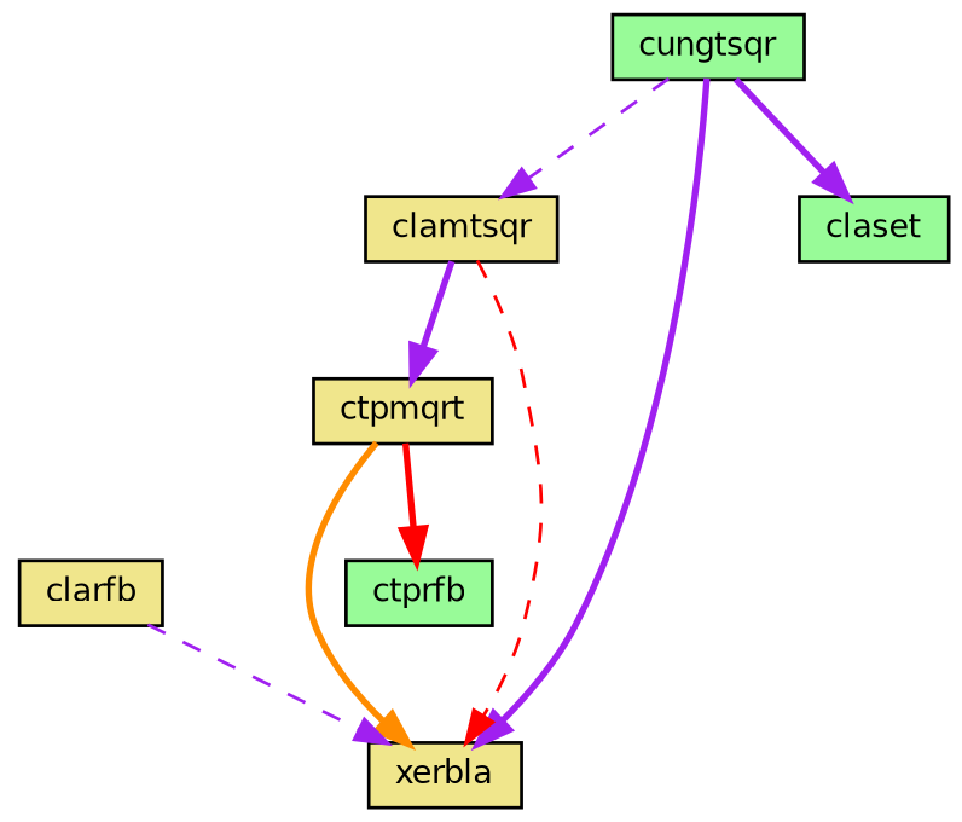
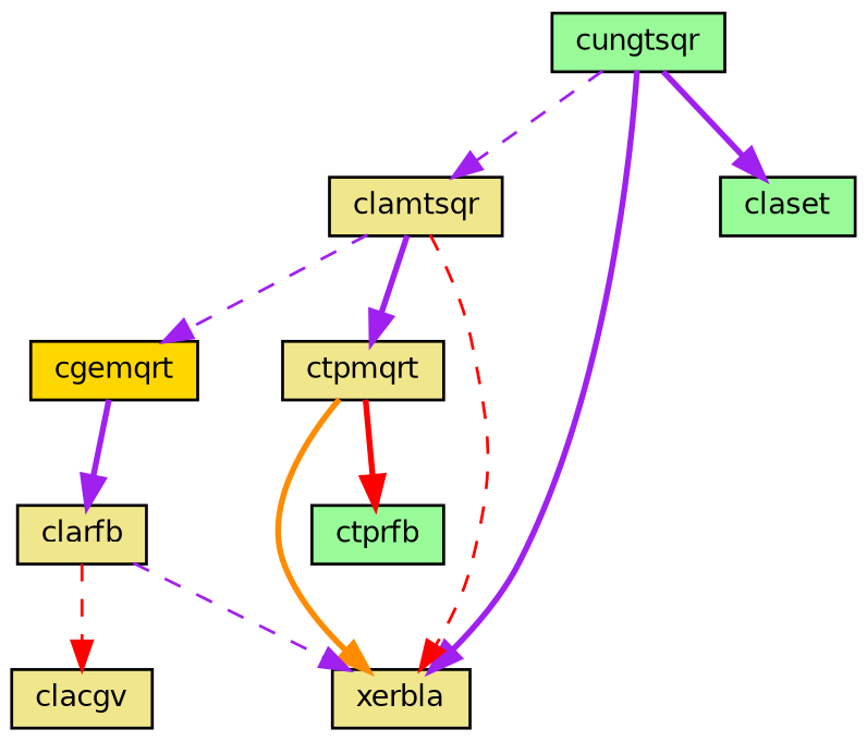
  digraph {
    rankdir=TB
    node [color=black fillcolor=khaki fontname=Helvetica fontsize=10 shape=record style=filled]
    edge [color=purple fontname=Helvetica fontsize=10 labelfontname=Helvetica labelfontsize=10 style=bold]
    n1 [fillcolor=palegreen fontcolor=black height=0.2 label=cungtsqr width=0.4]
    n2 [height=0.2 label=clamtsqr width=0.4]
    n3 [height=0.2 label=xerbla width=0.4]
    n4 [fillcolor=palegreen height=0.2 label=claset width=0.4]
+   n5 [fillcolor=gold height=0.2 label=cgemqrt width=0.4]
    n6 [height=0.2 label=ctpmqrt width=0.4]
    n7 [height=0.2 label=clarfb width=0.4]
    n8 [fillcolor=palegreen height=0.2 label=ctprfb width=0.4]
+   n9 [height=0.2 label=clacgv width=0.4]
    n1 -> n2 [style=dashed]
    n1 -> n3
    n1 -> n4
    n2 -> n3 [color=red style=dashed]
+   n2 -> n5 [style=dashed]
    n2 -> n6
+   n5 -> n7
    n6 -> n3 [color=darkorange]
    n6 -> n8 [color=red]
    n7 -> n3 [style=dashed]
+   n7 -> n9 [color=red style=dashed]
  }
